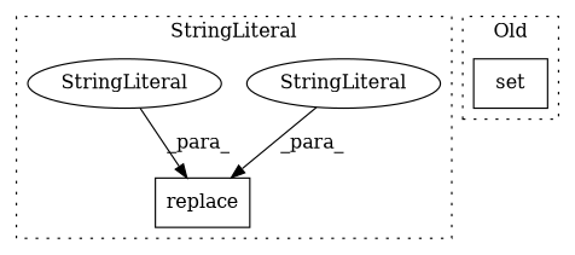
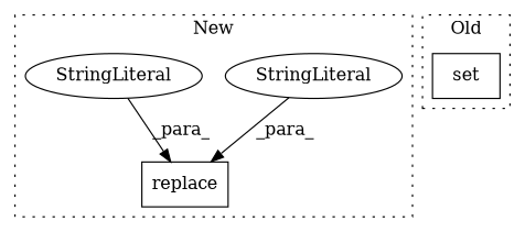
  digraph {
    node [a=32 shape=box]
    n1 [l="8,1" label=replace s="677,692"]
    n2 [a=45 l=2 label=StringLiteral s=690 shape=ellipse]
    n3 [a=45 l=4 label=StringLiteral s=685 shape=ellipse]
    n4 [l="4,1" label=set s="638,659"]
    subgraph cluster_1 {
-     label=StringLiteral
+     label=New
      style=dotted
      n1
      n2
      n3
    }
    subgraph cluster_2 {
      label=Old
      style=dotted
      n4
    }
    n2 -> n1 [label=_para_]
    n3 -> n1 [label=_para_]
  }
